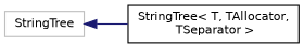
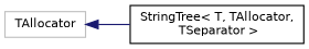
  digraph {
    rankdir=LR
    node [fillcolor=white fontname=Helvetica fontsize=10 shape=record style=filled]
-   n1 [color=grey75 height=0.2 label=StringTree width=0.4]
+   n1 [color=grey75 height=0.2 label=TAllocator width=0.4]
    n2 [color=black height=0.2 label="StringTree\< T, TAllocator,\l TSeparator \>" width=0.4]
    n1 -> n2 [color=midnightblue dir=back fontname=Helvetica fontsize=10 labelfontname=Helvetica labelfontsize=10 style=solid]
  }
